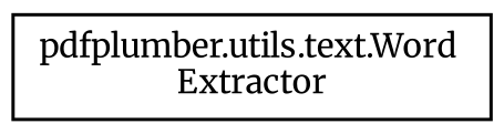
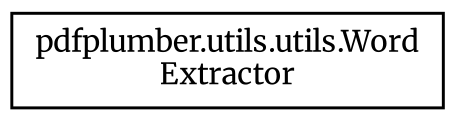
  digraph {
    rankdir=LR
    fontname=Merriweather
-   n1 [color=black fillcolor=white fontname=Merriweather fontsize=10 height=0.2 label="pdfplumber.utils.text.Word\lExtractor" shape=record style=filled width=0.4]
+   n1 [color=black fillcolor=white fontname=Merriweather fontsize=10 height=0.2 label="pdfplumber.utils.utils.Word\lExtractor" shape=record style=filled width=0.4]
  }
